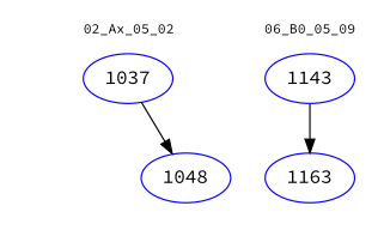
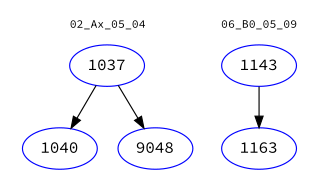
  digraph {
    fontname="Source Code Pro"
    node [color=blue fontname="Source Code Pro"]
    edge [color=black fontname="Source Code Pro"]
    n1 [label=1037]
-   n3 [label=1048]
+   n2 [label=1040]
+   n3 [label=9048]
    n4 [label=1143]
    n5 [label=1163]
    subgraph cluster_1 {
      color=white
      fontsize=10
-     label="02_Ax_05_02"
+     label="02_Ax_05_04"
      n1
+     n2
      n3
    }
    subgraph cluster_2 {
      color=white
      fontsize=10
      label="06_B0_05_09"
      n4
      n5
    }
+   n1 -> n2
    n1 -> n3
    n4 -> n5
  }
